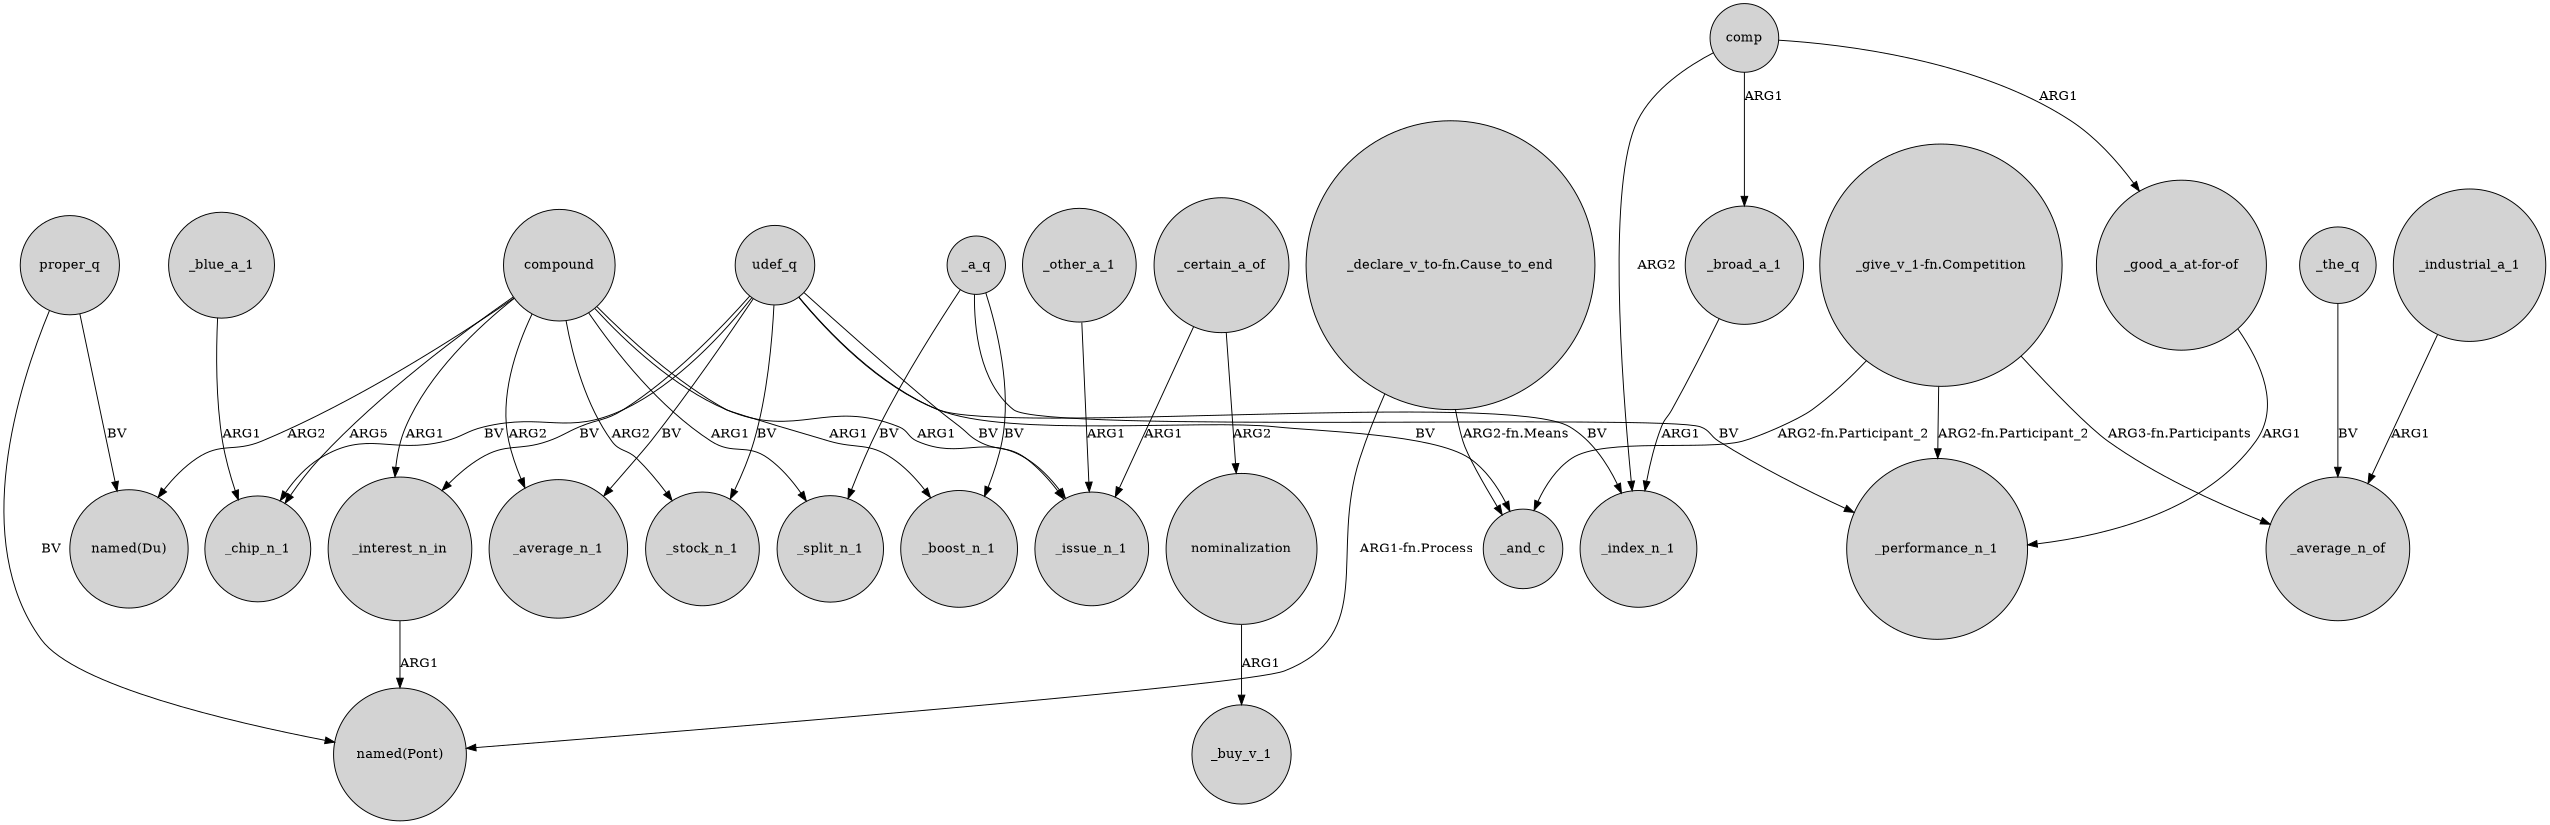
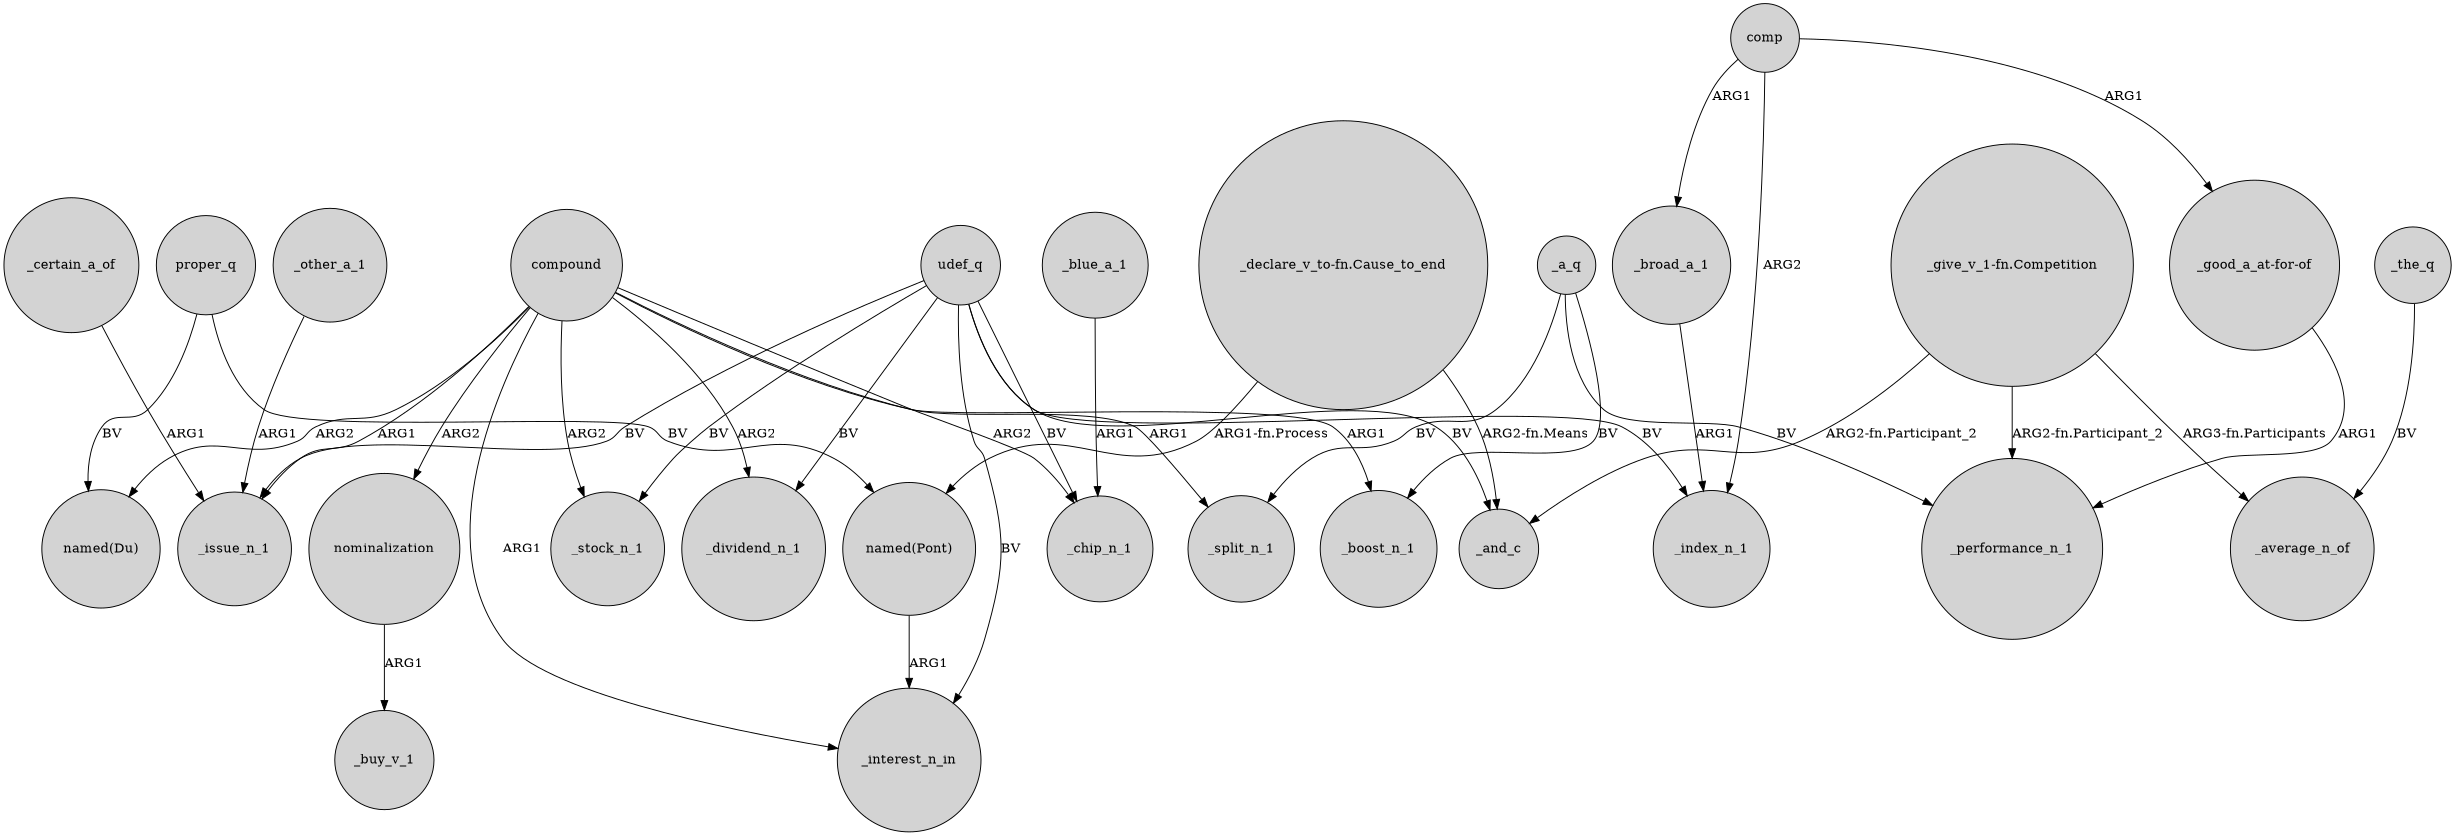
  digraph {
    node [shape=circle style=filled]
    compound
    "named(Du)"
-   _dividend_n_1 [label=_average_n_1]
+   _dividend_n_1
    nominalization
    _interest_n_in
    _split_n_1
    _issue_n_1
    _chip_n_1
    _stock_n_1
    _boost_n_1
    _buy_v_1
    "named(Pont)"
    udef_q
    _and_c
    _index_n_1
    "_give_v_1-fn.Competition"
    _performance_n_1
    _average_n_of
    _the_q
    proper_q
    _broad_a_1
    _certain_a_of
    _blue_a_1
    "_declare_v_to-fn.Cause_to_end"
    "_good_a_at-for-of"
    comp
    _a_q
    _other_a_1
-   _industrial_a_1
    compound -> "named(Du)" [label=ARG2]
    compound -> _dividend_n_1 [label=ARG2]
-   _certain_a_of -> nominalization [label=ARG2]
+   compound -> nominalization [label=ARG2]
    compound -> _interest_n_in [label=ARG1]
    compound -> _split_n_1 [label=ARG1]
    compound -> _issue_n_1 [label=ARG1]
-   compound -> _chip_n_1 [label=ARG5]
+   compound -> _chip_n_1 [label=ARG2]
    compound -> _stock_n_1 [label=ARG2]
    compound -> _boost_n_1 [label=ARG1]
    nominalization -> _buy_v_1 [label=ARG1]
-   _interest_n_in -> "named(Pont)" [label=ARG1]
+   "named(Pont)" -> _interest_n_in [label=ARG1]
    udef_q -> _dividend_n_1 [label=BV]
    udef_q -> _interest_n_in [label=BV]
    udef_q -> _issue_n_1 [label=BV]
    udef_q -> _chip_n_1 [label=BV]
    udef_q -> _stock_n_1 [label=BV]
    udef_q -> _and_c [label=BV]
    udef_q -> _index_n_1 [label=BV]
    "_give_v_1-fn.Competition" -> _and_c [label="ARG2-fn.Participant_2"]
    "_give_v_1-fn.Competition" -> _performance_n_1 [label="ARG2-fn.Participant_2"]
    "_give_v_1-fn.Competition" -> _average_n_of [label="ARG3-fn.Participants"]
    _the_q -> _average_n_of [label=BV]
    proper_q -> "named(Du)" [label=BV]
    proper_q -> "named(Pont)" [label=BV]
    _broad_a_1 -> _index_n_1 [label=ARG1]
    _certain_a_of -> _issue_n_1 [label=ARG1]
    _blue_a_1 -> _chip_n_1 [label=ARG1]
    "_declare_v_to-fn.Cause_to_end" -> "named(Pont)" [label="ARG1-fn.Process"]
    "_declare_v_to-fn.Cause_to_end" -> _and_c [label="ARG2-fn.Means"]
    "_good_a_at-for-of" -> _performance_n_1 [label=ARG1]
    comp -> _index_n_1 [label=ARG2]
    comp -> _broad_a_1 [label=ARG1]
    comp -> "_good_a_at-for-of" [label=ARG1]
    _a_q -> _split_n_1 [label=BV]
    _a_q -> _boost_n_1 [label=BV]
    _a_q -> _performance_n_1 [label=BV]
    _other_a_1 -> _issue_n_1 [label=ARG1]
-   _industrial_a_1 -> _average_n_of [label=ARG1]
  }
